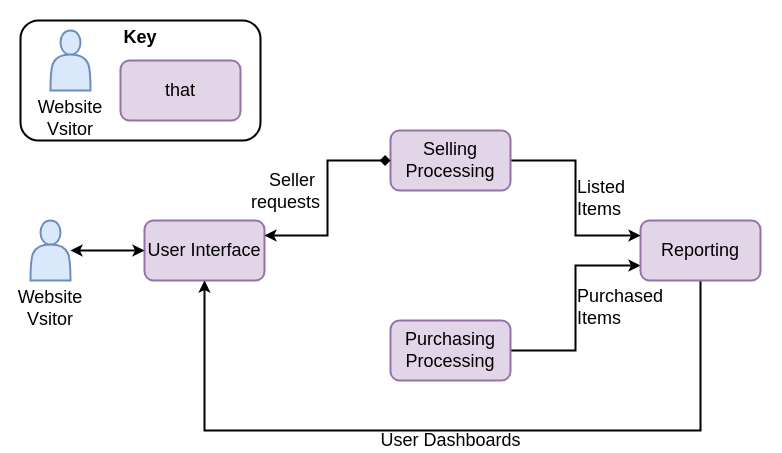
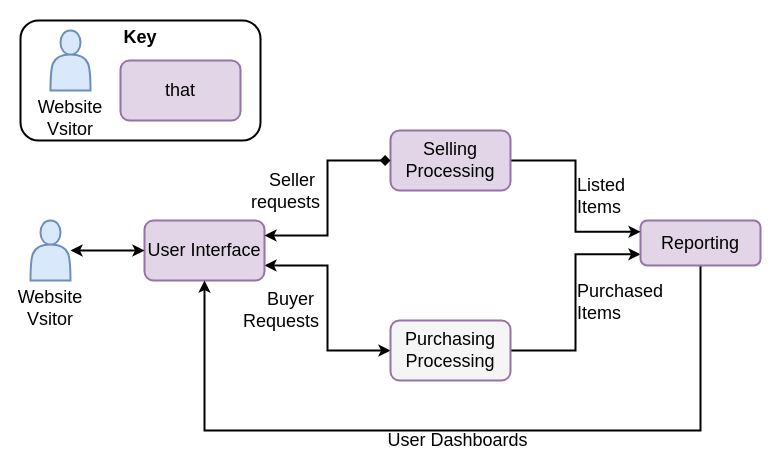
  <mxCell id="0" />
  <mxCell id="1" parent="0" />
+ <mxCell id="2" value="Buyer&amp;nbsp;&lt;div style=&quot;font-size: 18px;&quot;&gt;Requests&lt;/div&gt;" style="edgeStyle=orthogonalEdgeStyle;rounded=0;orthogonalLoop=1;jettySize=auto;html=1;entryX=0;entryY=0.5;entryDx=0;entryDy=0;startArrow=classic;startFill=1;fontSize=18;strokeWidth=2;labelBackgroundColor=none;align=right;exitX=1;exitY=0.75;exitDx=0;exitDy=0;" edge="1" parent="1" source="3" target="5"><mxGeometry x="0.024" y="-7" relative="1" as="geometry"><mxPoint as="offset" /></mxGeometry></mxCell>
  <mxCell id="3" value="User Interface" style="rounded=1;whiteSpace=wrap;html=1;fillColor=#e1d5e7;strokeColor=#9673a6;fontSize=18;strokeWidth=2;labelBackgroundColor=none;" vertex="1" parent="1"><mxGeometry x="144" y="220" width="120" height="60" as="geometry" /></mxCell>
  <mxCell id="4" value="Purchased&amp;nbsp;&lt;div style=&quot;font-size: 18px;&quot;&gt;Items&amp;nbsp;&lt;/div&gt;" style="edgeStyle=orthogonalEdgeStyle;rounded=0;orthogonalLoop=1;jettySize=auto;html=1;entryX=0;entryY=0.75;entryDx=0;entryDy=0;startArrow=none;startFill=0;fontSize=18;strokeWidth=2;labelBackgroundColor=none;align=left;" edge="1" parent="1" source="5" target="7"><mxGeometry relative="1" as="geometry" /></mxCell>
- <mxCell id="5" value="Purchasing&lt;div style=&quot;font-size: 18px;&quot;&gt;Processing&lt;/div&gt;" style="rounded=1;whiteSpace=wrap;html=1;fillColor=#e1d5e7;strokeColor=#9673a6;fontSize=18;strokeWidth=2;labelBackgroundColor=none;" vertex="1" parent="1"><mxGeometry x="390" y="320" width="120" height="60" as="geometry" /></mxCell>
+ <mxCell id="5" value="Purchasing&lt;div style=&quot;font-size: 18px;&quot;&gt;Processing&lt;/div&gt;" style="rounded=1;whiteSpace=wrap;html=1;fillColor=#f5f5f5;strokeColor=#9673a6;fontSize=18;strokeWidth=2;labelBackgroundColor=none;" vertex="1" parent="1"><mxGeometry x="390" y="320" width="120" height="60" as="geometry" /></mxCell>
  <mxCell id="6" value="User Dashboards" style="edgeStyle=orthogonalEdgeStyle;rounded=0;orthogonalLoop=1;jettySize=auto;html=1;entryX=0.5;entryY=1;entryDx=0;entryDy=0;strokeWidth=2;fontSize=18;labelBackgroundColor=none;" edge="1" parent="1" source="7" target="3"><mxGeometry x="0.005" y="10" relative="1" as="geometry"><Array as="points"><mxPoint x="700" y="430" /><mxPoint x="204" y="430" /></Array><mxPoint as="offset" /></mxGeometry></mxCell>
- <mxCell id="7" value="&lt;div style=&quot;font-size: 18px;&quot;&gt;&lt;span style=&quot;background-color: initial;&quot;&gt;Reporting&lt;/span&gt;&lt;br&gt;&lt;/div&gt;" style="rounded=1;whiteSpace=wrap;html=1;fillColor=#e1d5e7;strokeColor=#9673a6;fontSize=18;strokeWidth=2;labelBackgroundColor=none;" vertex="1" parent="1"><mxGeometry x="640" y="220" width="120" height="60" as="geometry" /></mxCell>
+ <mxCell id="7" value="&lt;div style=&quot;font-size: 18px;&quot;&gt;&lt;span style=&quot;background-color: initial;&quot;&gt;Reporting&lt;/span&gt;&lt;br&gt;&lt;/div&gt;" style="rounded=1;whiteSpace=wrap;html=1;fillColor=#e1d5e7;strokeColor=#9673a6;fontSize=18;strokeWidth=2;labelBackgroundColor=none;" vertex="1" parent="1"><mxGeometry x="640" y="220" width="120" height="45" as="geometry" /></mxCell>
  <mxCell id="8" value="&lt;b&gt;Key&lt;/b&gt;" style="rounded=1;whiteSpace=wrap;html=1;labelPosition=center;verticalLabelPosition=middle;align=center;verticalAlign=top;fontSize=18;labelBackgroundColor=none;strokeWidth=2;" vertex="1" parent="1"><mxGeometry x="20" y="20" width="240" height="120" as="geometry" /></mxCell>
  <mxCell id="9" value="&lt;font style=&quot;font-size: 18px;&quot; color=&quot;#000000&quot;&gt;Website&lt;/font&gt;&lt;div style=&quot;font-size: 18px;&quot;&gt;&lt;font style=&quot;font-size: 18px;&quot; color=&quot;#000000&quot;&gt;Vsitor&lt;/font&gt;&lt;/div&gt;" style="shape=actor;whiteSpace=wrap;html=1;fillColor=#dae8fc;strokeColor=#6c8ebf;labelPosition=center;verticalLabelPosition=bottom;align=center;verticalAlign=top;fontSize=18;strokeWidth=2;labelBackgroundColor=none;" vertex="1" parent="1"><mxGeometry x="50" y="30" width="40" height="60" as="geometry" /></mxCell>
  <mxCell id="10" value="that" style="rounded=1;whiteSpace=wrap;html=1;fillColor=#e1d5e7;strokeColor=#9673a6;fontSize=18;strokeWidth=2;labelBackgroundColor=none;" vertex="1" parent="1"><mxGeometry x="120" y="60" width="120" height="60" as="geometry" /></mxCell>
  <mxCell id="11" value="Listed&amp;nbsp;&lt;div&gt;Items&lt;/div&gt;" style="edgeStyle=orthogonalEdgeStyle;rounded=0;orthogonalLoop=1;jettySize=auto;html=1;entryX=0;entryY=0.25;entryDx=0;entryDy=0;strokeWidth=2;startArrow=none;startFill=0;fontSize=18;labelBackgroundColor=none;align=left;" edge="1" parent="1" source="12" target="7"><mxGeometry relative="1" as="geometry" /></mxCell>
  <mxCell id="12" value="Selling&lt;div style=&quot;font-size: 18px;&quot;&gt;Processing&lt;/div&gt;" style="rounded=1;whiteSpace=wrap;html=1;fillColor=#e1d5e7;strokeColor=#9673a6;fontSize=18;strokeWidth=2;labelBackgroundColor=none;" vertex="1" parent="1"><mxGeometry x="390" y="130" width="120" height="60" as="geometry" /></mxCell>
  <mxCell id="13" value="&lt;div style=&quot;font-size: 18px;&quot;&gt;&lt;br style=&quot;font-size: 18px;&quot;&gt;&lt;/div&gt;&lt;div style=&quot;font-size: 18px;&quot;&gt;&lt;br style=&quot;font-size: 18px;&quot;&gt;&lt;/div&gt;" style="edgeStyle=orthogonalEdgeStyle;rounded=0;orthogonalLoop=1;jettySize=auto;html=1;entryX=0;entryY=0.5;entryDx=0;entryDy=0;startArrow=classic;startFill=1;fontSize=18;strokeWidth=2;labelBackgroundColor=none;exitX=1;exitY=0.25;exitDx=0;exitDy=0;endArrow=diamond;" edge="1" parent="1" source="3" target="12"><mxGeometry relative="1" as="geometry"><mxPoint x="274" y="260" as="sourcePoint" /><mxPoint x="400" y="360" as="targetPoint" /></mxGeometry></mxCell>
  <mxCell id="14" value="Seller&amp;nbsp;&lt;div style=&quot;font-size: 18px;&quot;&gt;requests&lt;/div&gt;" style="edgeLabel;html=1;align=right;verticalAlign=middle;resizable=0;points=[];labelBackgroundColor=none;fontSize=18;" connectable="0" vertex="1" parent="13"><mxGeometry x="0.127" y="3" relative="1" as="geometry"><mxPoint x="-4" y="5" as="offset" /></mxGeometry></mxCell>
  <mxCell id="15" value="&lt;font style=&quot;font-size: 18px;&quot; color=&quot;#000000&quot;&gt;Website&lt;/font&gt;&lt;div style=&quot;font-size: 18px;&quot;&gt;&lt;font style=&quot;font-size: 18px;&quot; color=&quot;#000000&quot;&gt;Vsitor&lt;/font&gt;&lt;/div&gt;" style="shape=actor;whiteSpace=wrap;html=1;fillColor=#dae8fc;strokeColor=#6c8ebf;labelPosition=center;verticalLabelPosition=bottom;align=center;verticalAlign=top;fontSize=18;strokeWidth=2;labelBackgroundColor=none;" vertex="1" parent="1"><mxGeometry x="30" y="220" width="40" height="60" as="geometry" /></mxCell>
  <mxCell id="16" style="edgeStyle=orthogonalEdgeStyle;rounded=0;orthogonalLoop=1;jettySize=auto;html=1;strokeWidth=2;startArrow=classic;startFill=1;fontSize=18;labelBackgroundColor=none;" edge="1" parent="1" source="15" target="3"><mxGeometry relative="1" as="geometry"><mxPoint x="520" y="170" as="sourcePoint" /><mxPoint x="650" y="245" as="targetPoint" /></mxGeometry></mxCell>
